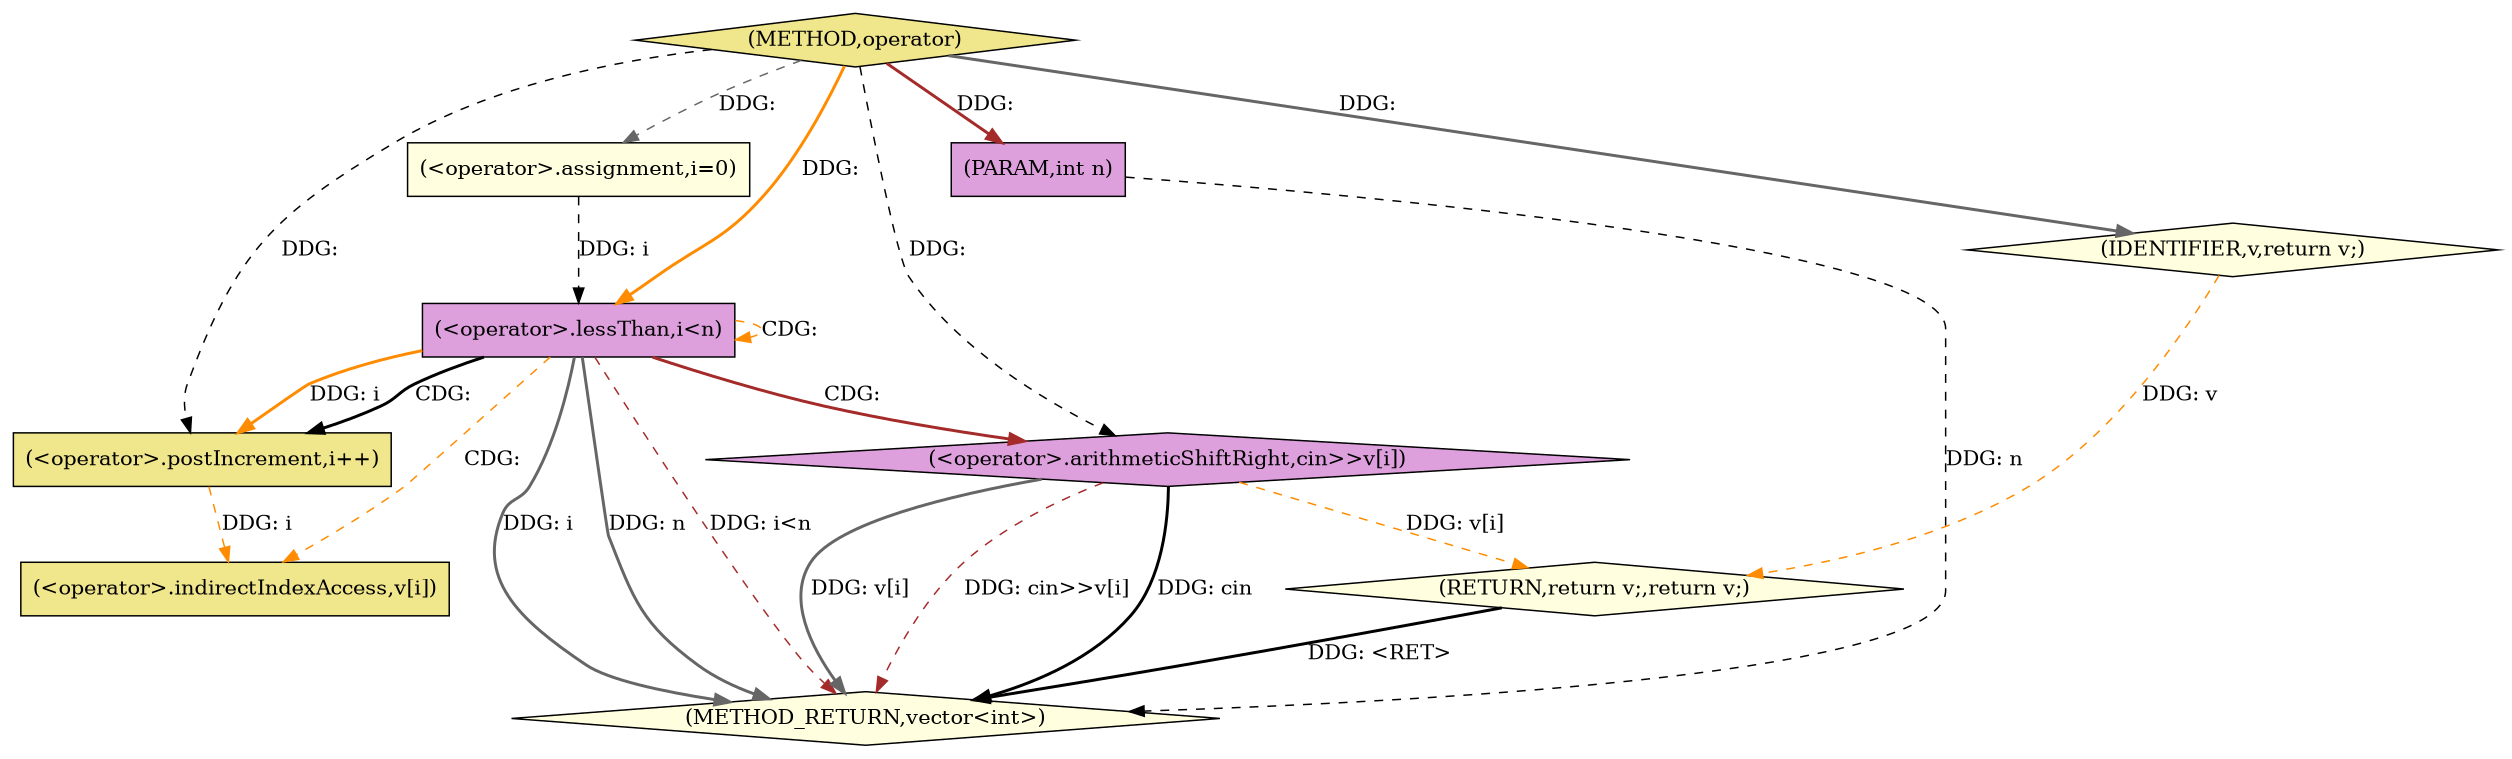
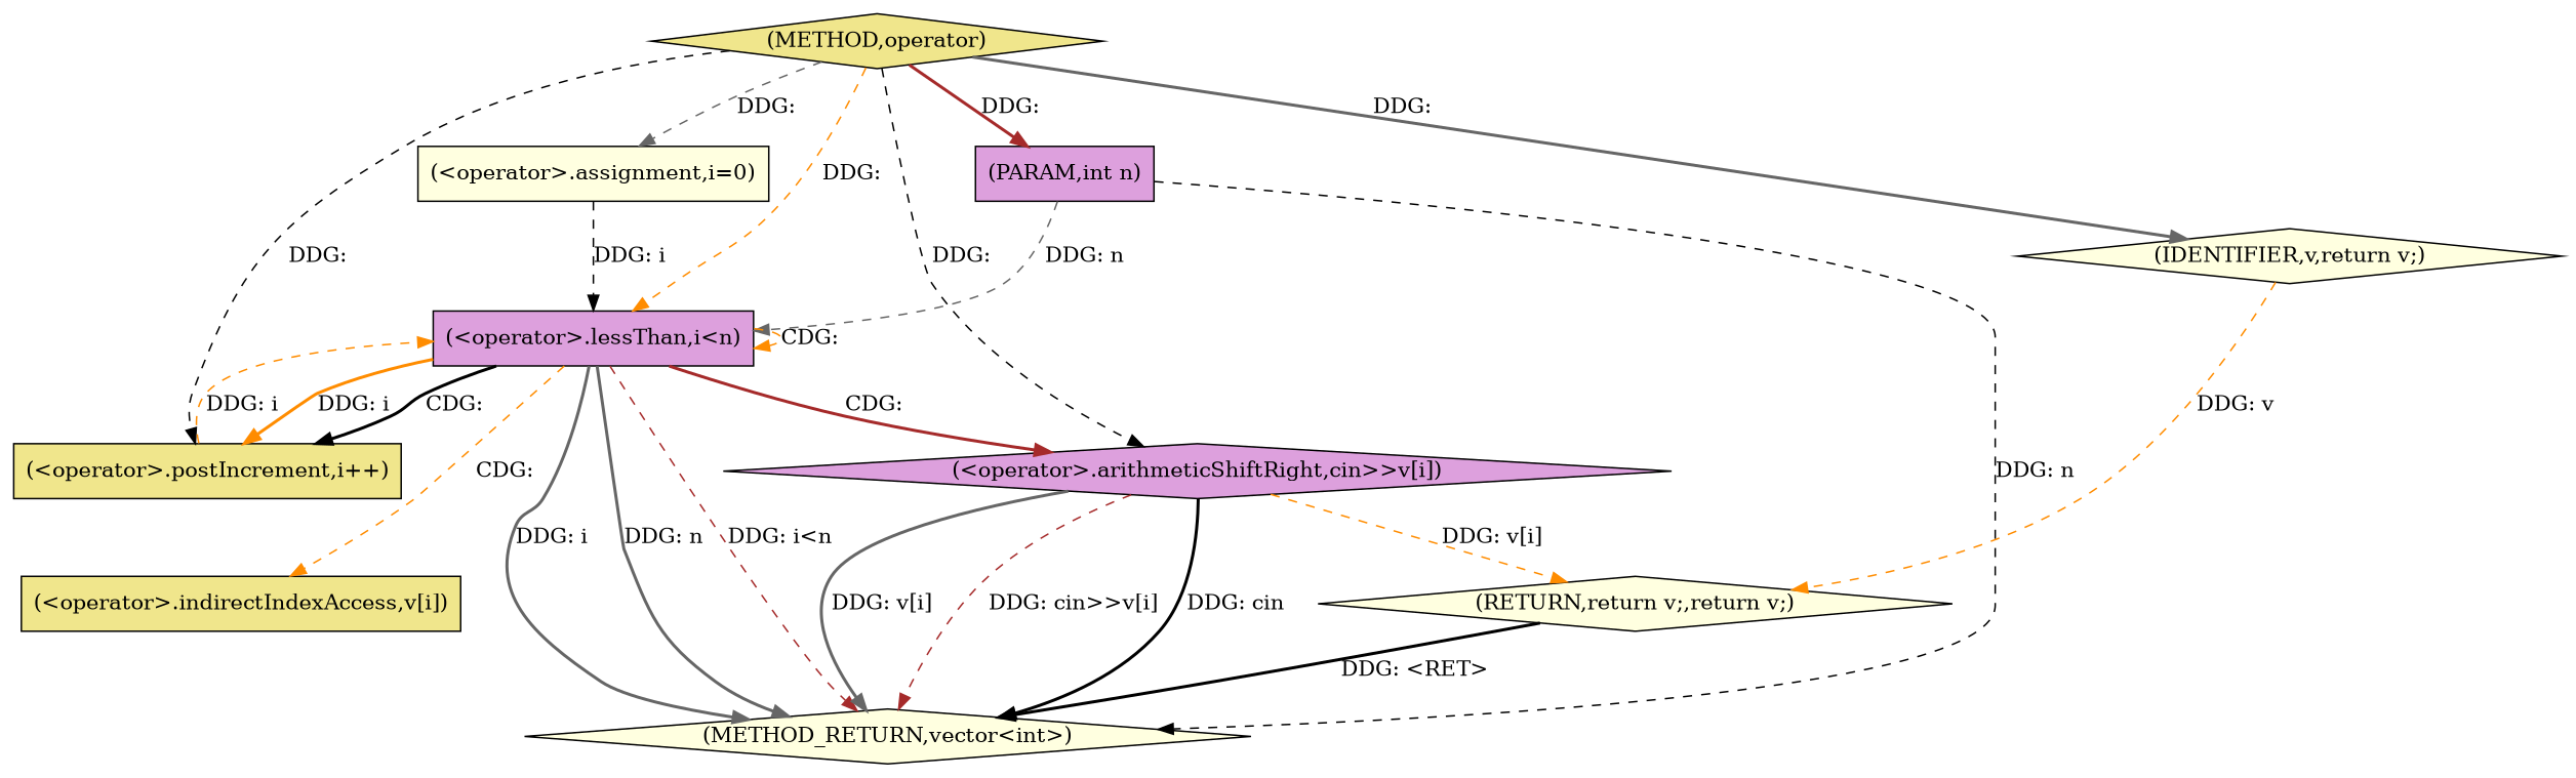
  digraph {
    node [fillcolor=lightyellow shape=diamond style=filled]
    edge [color=darkorange style=dashed]
    n1 [fillcolor=khaki label="(METHOD,operator)"]
    n2 [fillcolor=plum label="(PARAM,int n)" shape=box]
    n3 [label="(<operator>.assignment,i=0)" shape=box]
    n4 [fillcolor=plum label="(<operator>.lessThan,i<n)" shape=box]
    n5 [fillcolor=khaki label="(<operator>.postIncrement,i++)" shape=box]
    n6 [label="(IDENTIFIER,v,return v;)"]
    n7 [fillcolor=plum label="(<operator>.arithmeticShiftRight,cin>>v[i])"]
    n8 [label="(METHOD_RETURN,vector<int>)"]
    n9 [fillcolor=khaki label="(<operator>.indirectIndexAccess,v[i])" shape=box]
    n10 [label="(RETURN,return v;,return v;)"]
    n1 -> n2 [color=brown label="DDG: " style=bold]
    n1 -> n3 [color=gray40 label="DDG: "]
-   n1 -> n4 [label="DDG: " style=bold]
+   n1 -> n4 [label="DDG: "]
    n1 -> n5 [color=black label="DDG: "]
    n1 -> n6 [color=gray40 label="DDG: " style=bold]
    n1 -> n7 [color=black label="DDG: "]
+   n2 -> n4 [color=gray40 label="DDG: n"]
    n2 -> n8 [color=black label="DDG: n"]
    n3 -> n4 [color=black label="DDG: i"]
    n4 -> n4 [label="CDG: "]
    n4 -> n5 [label="DDG: i" style=bold]
    n4 -> n5 [color=black label="CDG: " style=bold]
    n4 -> n7 [color=brown label="CDG: " style=bold]
    n4 -> n8 [color=gray40 label="DDG: i" style=bold]
    n4 -> n8 [color=gray40 label="DDG: n" style=bold]
    n4 -> n8 [color=brown label="DDG: i<n"]
    n4 -> n9 [label="CDG: "]
-   n5 -> n9 [label="DDG: i"]
+   n5 -> n4 [label="DDG: i"]
    n6 -> n10 [label="DDG: v"]
    n7 -> n8 [color=gray40 label="DDG: v[i]" style=bold]
    n7 -> n8 [color=brown label="DDG: cin>>v[i]"]
    n7 -> n8 [color=black label="DDG: cin" style=bold]
    n7 -> n10 [label="DDG: v[i]"]
    n10 -> n8 [color=black label="DDG: <RET>" style=bold]
  }
